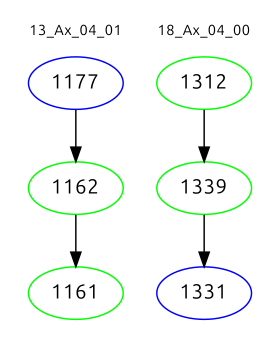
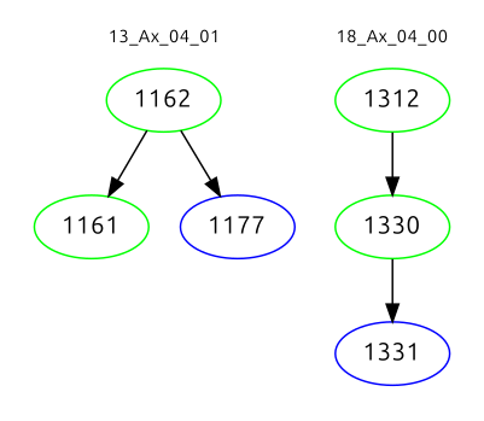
  digraph {
    fontname=Ubuntu
    node [color=green fontname=Ubuntu]
    edge [color=black fontname=Ubuntu]
    n1 [label=1162]
    n2 [label=1161]
    n3 [color=blue label=1177]
-   n4 [label=1339]
+   n4 [label=1330]
    n5 [label=1312]
    n6 [color=blue label=1331]
    subgraph cluster_1 {
      color=white
      fontsize=10
      label="13_Ax_04_01"
      n1
      n2
      n3
    }
    subgraph cluster_2 {
      color=white
      fontsize=10
      label="18_Ax_04_00"
      n4
      n5
      n6
    }
    n1 -> n2
-   n3 -> n1
+   n1 -> n3
    n4 -> n6
    n5 -> n4
  }
